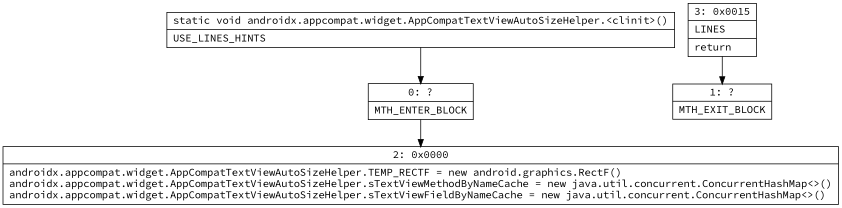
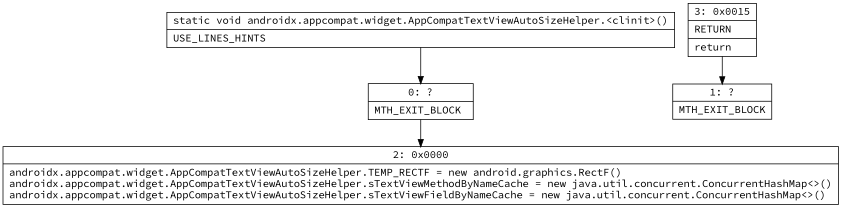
  digraph {
    fontname="Source Code Pro"
    node [fontname="Source Code Pro" shape=record]
    edge [fontname="Source Code Pro"]
-   n1 [label="{0\:\ ?|MTH_ENTER_BLOCK\l}"]
+   n1 [label="{0\:\ ?|MTH_EXIT_BLOCK\l}"]
    n2 [label="{2\:\ 0x0000|androidx.appcompat.widget.AppCompatTextViewAutoSizeHelper.TEMP_RECTF = new android.graphics.RectF()\landroidx.appcompat.widget.AppCompatTextViewAutoSizeHelper.sTextViewMethodByNameCache = new java.util.concurrent.ConcurrentHashMap\<\>()\landroidx.appcompat.widget.AppCompatTextViewAutoSizeHelper.sTextViewFieldByNameCache = new java.util.concurrent.ConcurrentHashMap\<\>()\l}"]
-   n3 [label="{3\:\ 0x0015|LINES\l|return\l}"]
+   n3 [label="{3\:\ 0x0015|RETURN\l|return\l}"]
    n4 [label="{1\:\ ?|MTH_EXIT_BLOCK\l}"]
    n5 [label="{static void androidx.appcompat.widget.AppCompatTextViewAutoSizeHelper.\<clinit\>()  | USE_LINES_HINTS\l}"]
    n1 -> n2
    n3 -> n4
    n5 -> n1
  }
